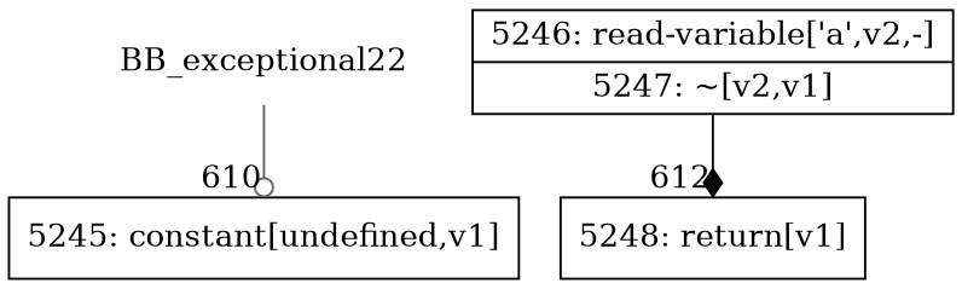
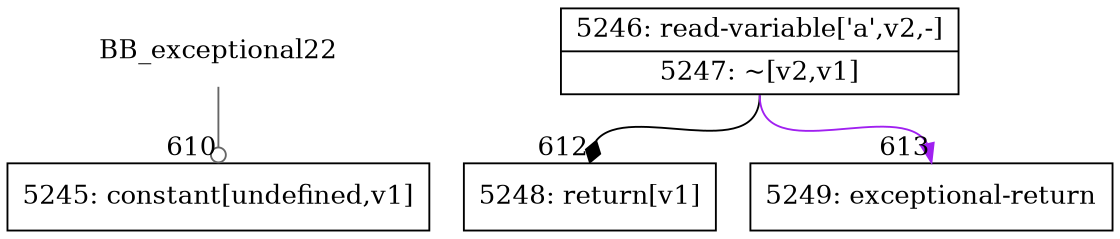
  digraph {
    rankdir=TD
    node [shape=record]
    edge [headport=n style=solid tailport=s]
    n1 [label=BB_exceptional22 shape=none]
    n2 [label="{5245: constant[undefined,v1]}"]
    n3 [label="{5246: read-variable['a',v2,-]|5247: ~[v2,v1]}"]
    n4 [label="{5248: return[v1]}"]
+   n5 [label="{5249: exceptional-return}"]
    n1 -> n2 [arrowhead=odot color=gray40 headlabel="    610"]
    n3 -> n4 [arrowhead=diamond color=black headlabel="      612"]
+   n3 -> n5 [arrowhead=normal color=purple headlabel="      613"]
  }
